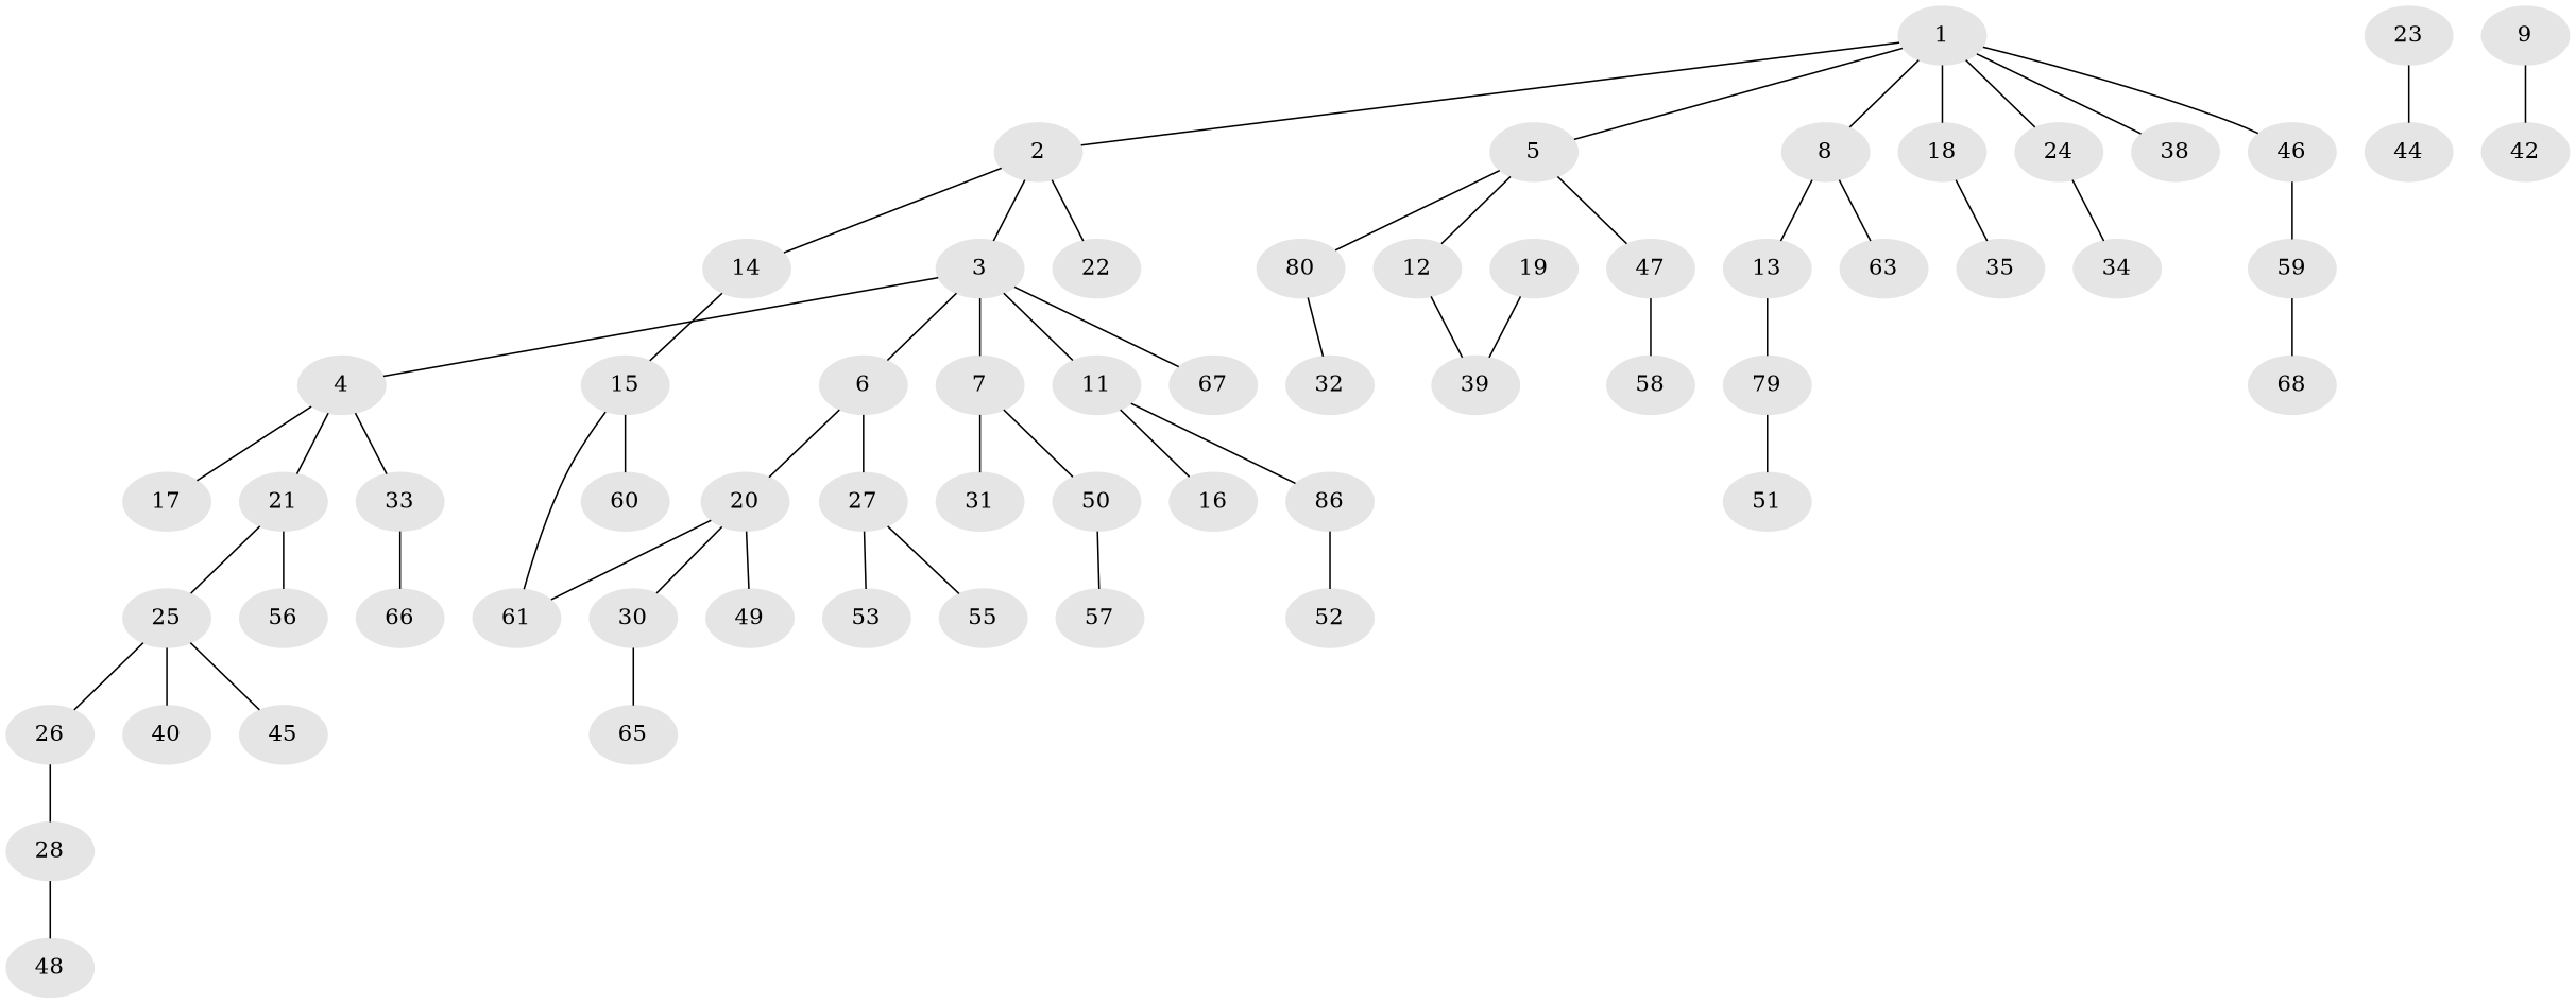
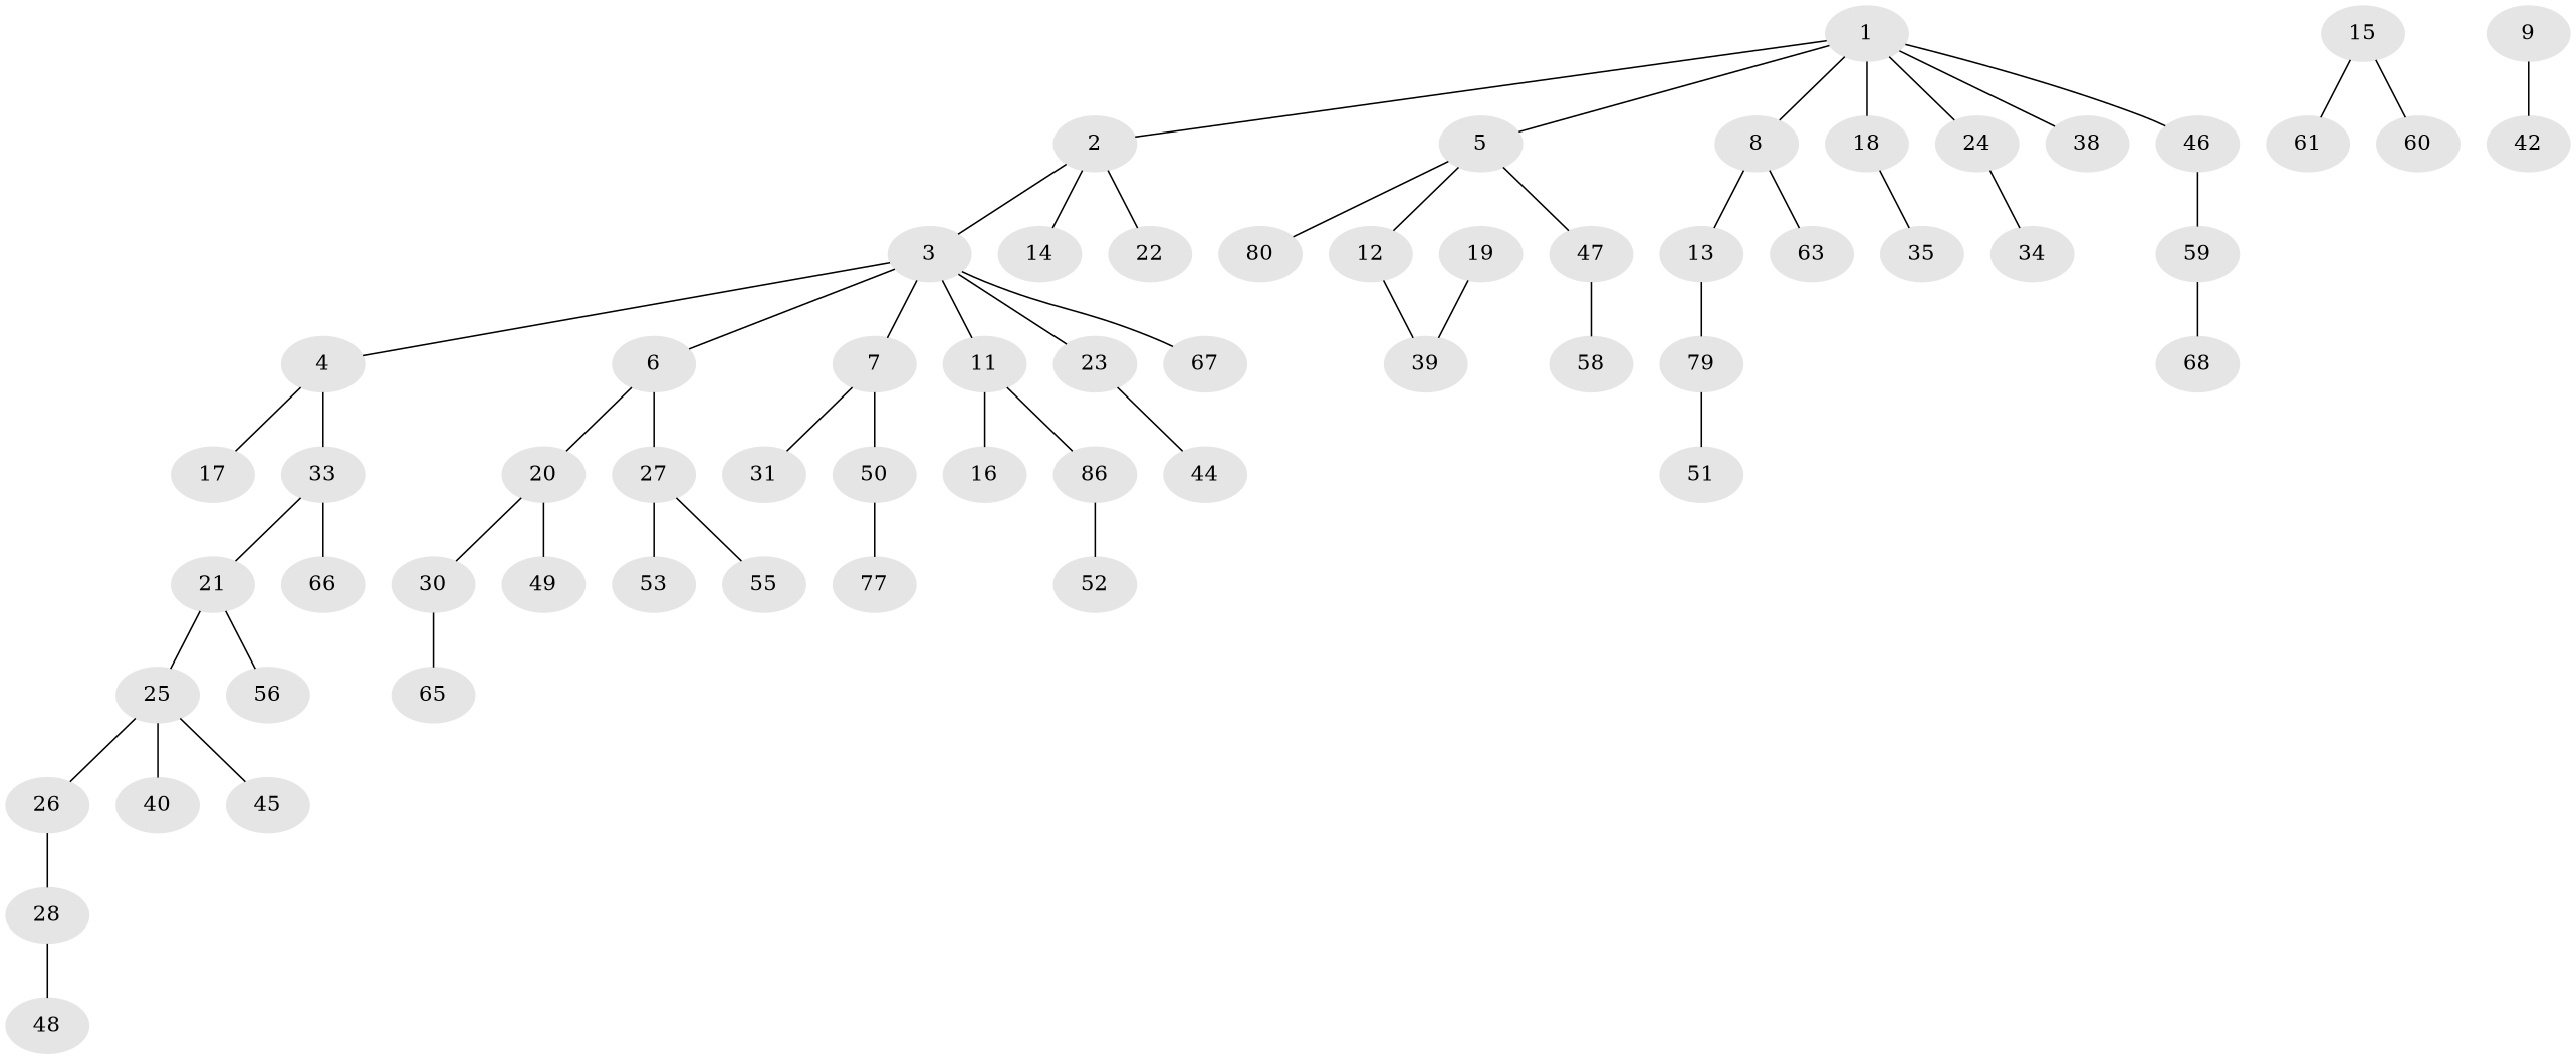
  graph {
    node [color=gray90 style=filled]
    1
    2
    5
    8
    18
    24
    38
    46
    3
    14
    22
    n12 [label=80]
    12
    47
    13
    63
    35
    34
    59
    4
    6
    7
    11
    23
    n25 [label=67]
    15
    17
    21
    33
    20
    27
    31
    50
    16
    n35 [label=86]
    44
    25
    56
    66
-   32
    39
    n42 [label=79]
    58
    9
    42
    61
    30
    49
    53
    55
-   57
+   57 [label=77]
    52
    19
    51
    60
    65
    26
    40
    45
    28
    48
    n62 [label=68]
    1 -- 2
    1 -- 5
    1 -- 8
    1 -- 18
    1 -- 24
    1 -- 38
    1 -- 46
    2 -- 3
    2 -- 14
    2 -- 22
    5 -- n12
    5 -- 12
    5 -- 47
    8 -- 13
    8 -- 63
    18 -- 35
    24 -- 34
    46 -- 59
    3 -- 4
    3 -- 6
    3 -- 7
    3 -- 11
+   3 -- 23
    3 -- n25
-   14 -- 15
-   n12 -- 32
    12 -- 39
    47 -- 58
    13 -- n42
    59 -- n62
    4 -- 17
-   4 -- 21
+   33 -- 21
    4 -- 33
    6 -- 20
    6 -- 27
    7 -- 31
    7 -- 50
    11 -- 16
    11 -- n35
    23 -- 44
    15 -- 61
    15 -- 60
    21 -- 25
    21 -- 56
    33 -- 66
-   20 -- 61
    20 -- 30
    20 -- 49
    27 -- 53
    27 -- 55
    50 -- 57
    n35 -- 52
    25 -- 26
    25 -- 40
    25 -- 45
    n42 -- 51
    9 -- 42
    30 -- 65
    19 -- 39
    26 -- 28
    28 -- 48
  }
